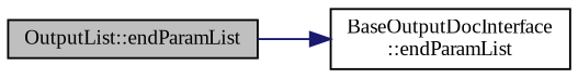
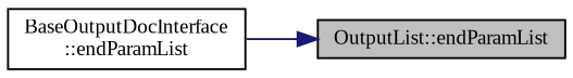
  digraph {
    rankdir=LR
    fontname="Liberation Serif"
    node [color=black fontname="Liberation Serif" fontsize=10 shape=record style=filled]
    n1 [fillcolor=grey75 fontcolor=black height=0.2 label="OutputList::endParamList" width=0.4]
    n2 [fillcolor=white height=0.2 label="BaseOutputDocInterface\l::endParamList" width=0.4]
-   n1 -> n2 [color=midnightblue fontname="Liberation Serif" fontsize=10 labelfontname=Helvetica labelfontsize=10 style=solid]
+   n2 -> n1 [color=midnightblue fontname="Liberation Serif" fontsize=10 labelfontname=Helvetica labelfontsize=10 style=solid]
  }
